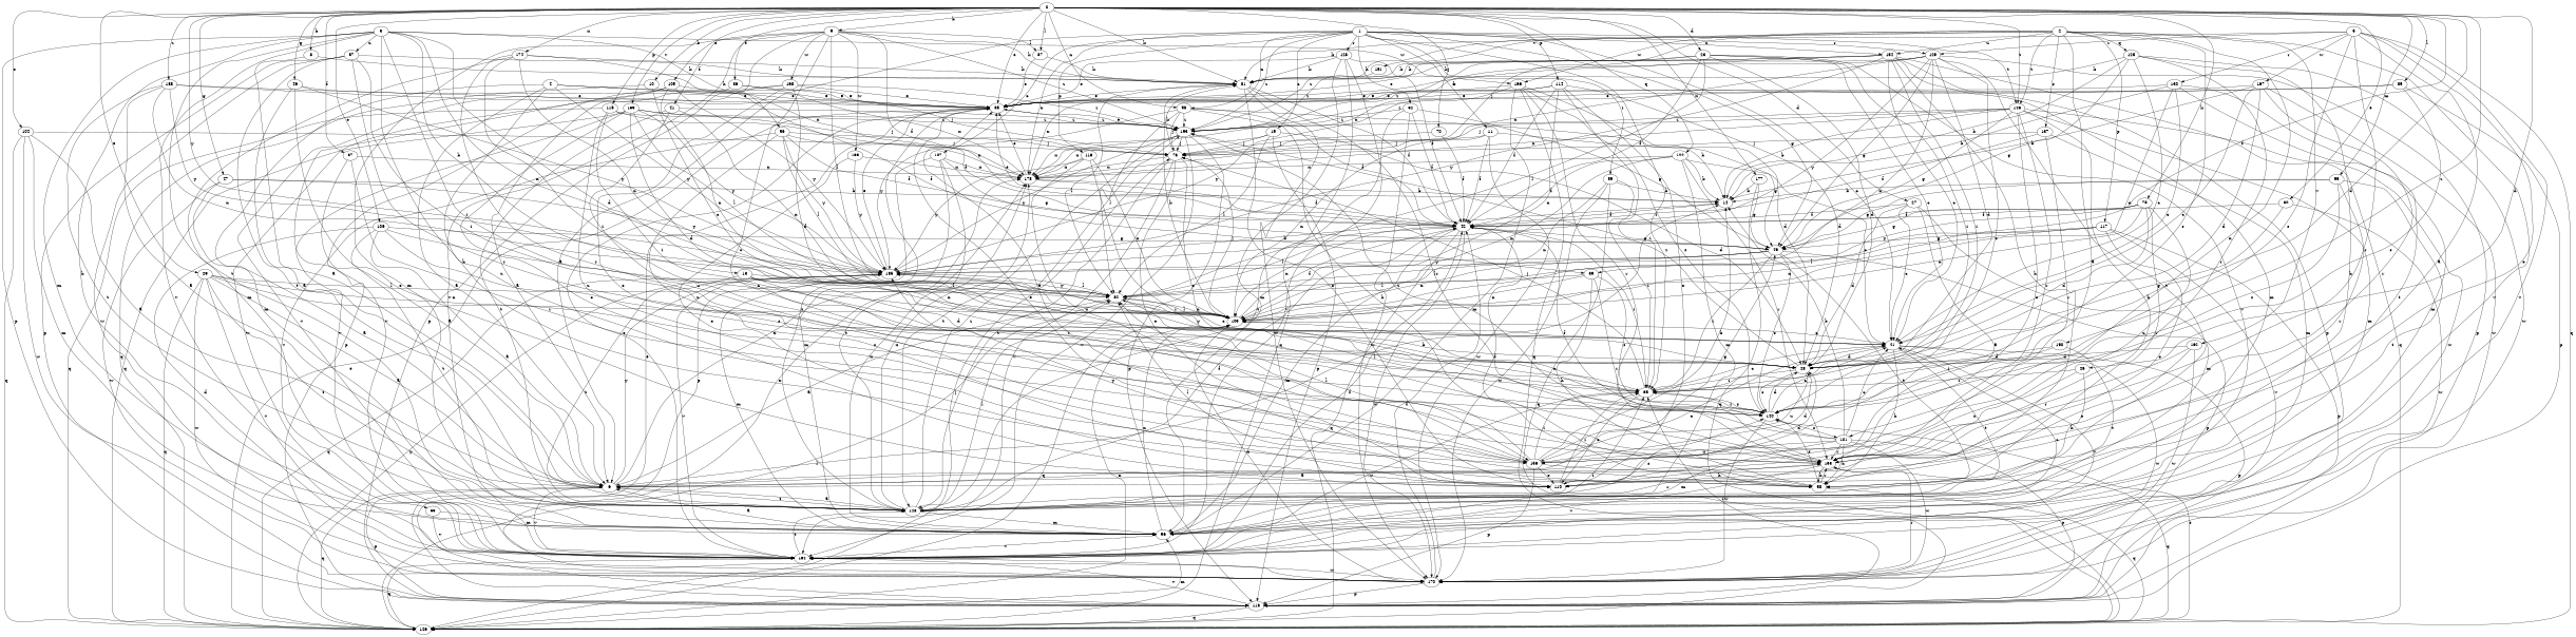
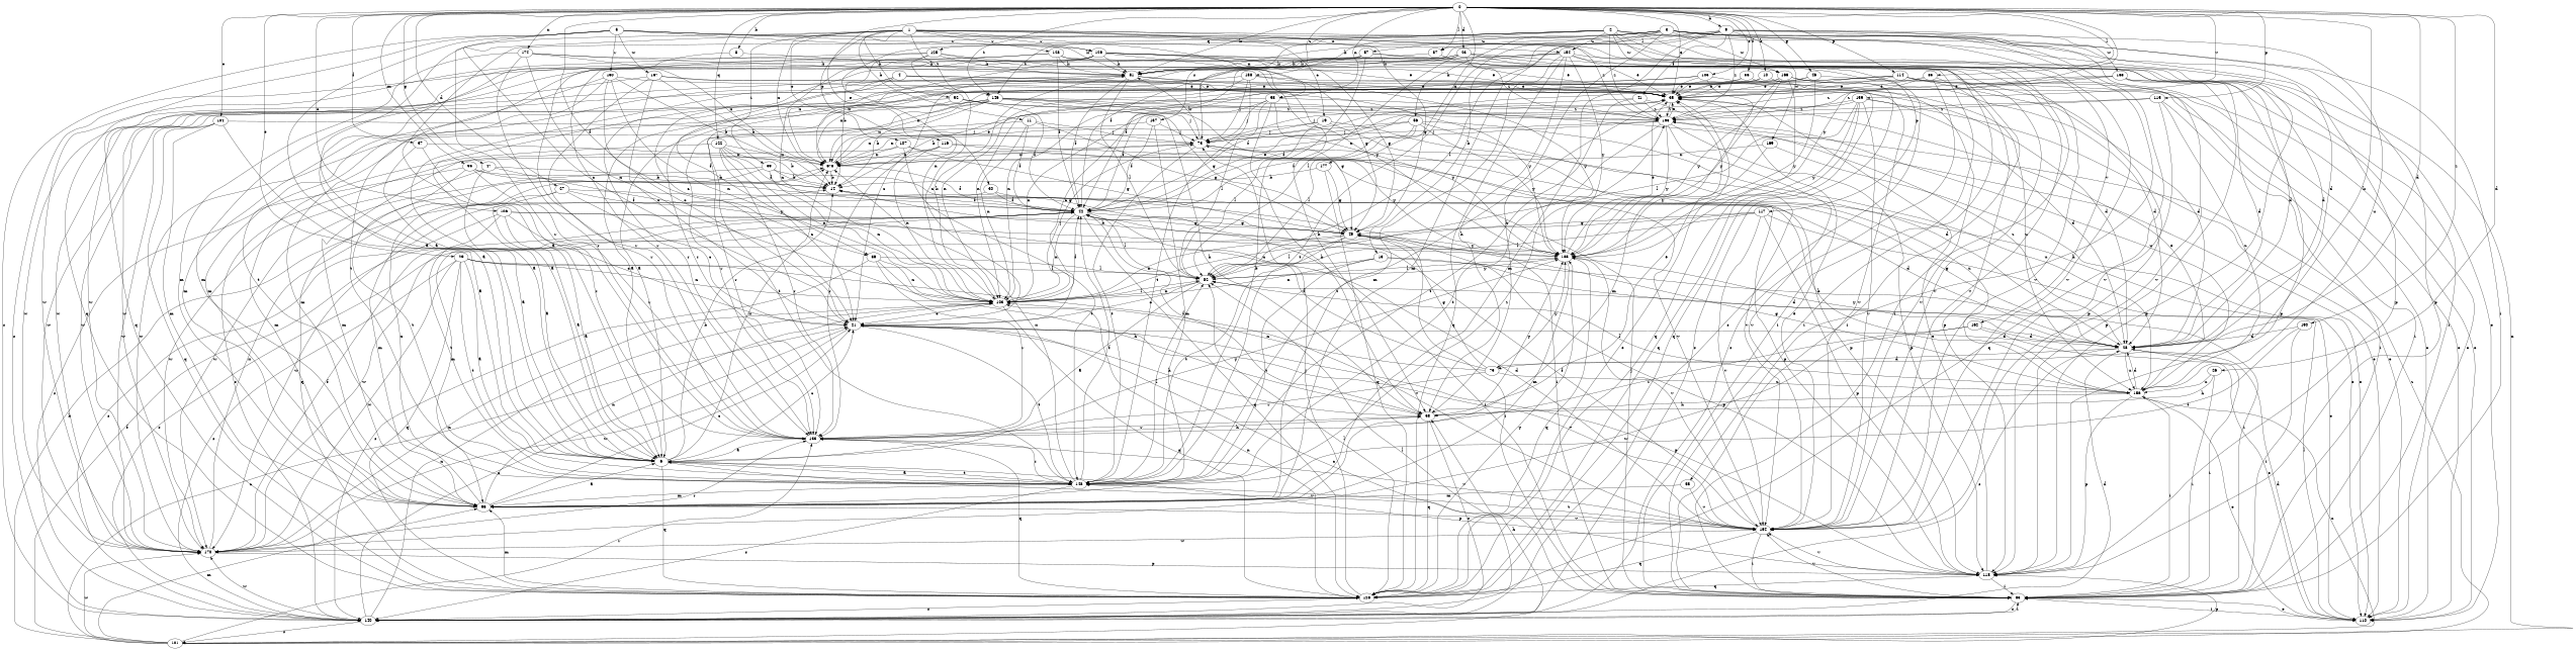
  strict digraph {
    0
    8
    9
    10
    23
    26
    27
    28
    29
    30
    35
    36
    37
    39
    46
    47
-   70
    75
    81
    85
    87
    95
    98
    104
    105
    106
    114
    115
    122
    146
    159
    174
    177
    185
    188
    190
    5
    6
    129
    140
    164
    110
    126
    130
    133
    167
    193
    96
    118
    156
    41
    42
    n53 [label=82]
    168
    169
    21
    65
    58
    103
    148
    170
-   178
+   178 [label=678]
    14
    73
    49
    1
    11
    19
    52
    59
    107
    116
    128
    154
    2
    101
    117
    125
    137
-   161
    162
    166
    3
    13
    55
    56
    57
    4
    0 -> 8 [label=b]
    0 -> 9 [label=b]
    0 -> 10 [label=b]
    0 -> 23 [label=d]
    0 -> 26 [label=d]
    0 -> 27 [label=d]
    0 -> 28 [label=d]
    0 -> 29 [label=e]
    0 -> 30 [label=e]
    0 -> 35 [label=e]
    0 -> 36 [label=f]
    0 -> 37 [label=f]
    0 -> 39 [label=f]
    0 -> 46 [label=g]
    0 -> 47 [label=g]
-   0 -> 70 [label=j]
    0 -> 75 [label=k]
    0 -> 81 [label=k]
    0 -> 85 [label=l]
    0 -> 87 [label=l]
    0 -> 95 [label=m]
    0 -> 98 [label=n]
    0 -> 104 [label=o]
    0 -> 105 [label=o]
    0 -> 106 [label=o]
    0 -> 114 [label=p]
    0 -> 115 [label=p]
    0 -> 122 [label=q]
    0 -> 146 [label=t]
    0 -> 159 [label=v]
    0 -> 174 [label=x]
    0 -> 177 [label=x]
    0 -> 185 [label=y]
    0 -> 188 [label=z]
    0 -> 190 [label=z]
    8 -> 81 [label=k]
    8 -> 6 [label=a]
    9 -> 81 [label=k]
    9 -> 87 [label=l]
    9 -> 164 [label=v]
    9 -> 193 [label=z]
    9 -> 96 [label=m]
    9 -> 118 [label=p]
    9 -> 156 [label=u]
    9 -> 41 [label=f]
    9 -> 42 [label=f]
    9 -> n53 [label=l]
    9 -> 168 [label=w]
    9 -> 169 [label=w]
    10 -> 35 [label=e]
    10 -> 126 [label=q]
    10 -> 21 [label=c]
    23 -> 28 [label=d]
    23 -> 81 [label=k]
    23 -> 164 [label=v]
    23 -> 193 [label=z]
    23 -> 42 [label=f]
    23 -> n53 [label=l]
    23 -> 21 [label=c]
    23 -> 65 [label=i]
    26 -> 156 [label=u]
    26 -> 65 [label=i]
    26 -> 58 [label=h]
    27 -> 28 [label=d]
    27 -> 6 [label=a]
    27 -> 96 [label=m]
    27 -> 42 [label=f]
    27 -> 21 [label=c]
    28 -> 185 [label=y]
    28 -> 140 [label=s]
    28 -> 193 [label=z]
    28 -> 156 [label=u]
    28 -> 65 [label=i]
    29 -> 6 [label=a]
    29 -> 140 [label=s]
    29 -> 164 [label=v]
    29 -> 126 [label=q]
    29 -> n53 [label=l]
    29 -> 103 [label=n]
    29 -> 148 [label=t]
    29 -> 170 [label=w]
    30 -> 28 [label=g]
    30 -> 42 [label=f]
    30 -> 170 [label=w]
    35 -> 193 [label=z]
    35 -> 148 [label=t]
    36 -> 35 [label=e]
    36 -> 164 [label=v]
    36 -> 178 [label=x]
    37 -> 6 [label=a]
    37 -> 133 [label=r]
    37 -> 178 [label=x]
    39 -> 140 [label=s]
    39 -> 133 [label=r]
    39 -> n53 [label=l]
    39 -> 58 [label=h]
    39 -> 103 [label=n]
    46 -> 35 [label=e]
    46 -> 185 [label=y]
    46 -> 6 [label=a]
    46 -> 110 [label=o]
    47 -> 185 [label=y]
    47 -> 6 [label=a]
    47 -> 170 [label=w]
    47 -> 14 [label=b]
-   70 -> 42 [label=f]
-   70 -> 73 [label=j]
-   75 -> 28 [label=d]
+   28 -> 75 [label=d]
    75 -> 185 [label=y]
    75 -> 133 [label=r]
    75 -> 156 [label=u]
    75 -> 42 [label=f]
    75 -> 103 [label=n]
    75 -> 49 [label=g]
    81 -> 35 [label=e]
    81 -> 110 [label=o]
    81 -> 133 [label=r]
    81 -> 42 [label=f]
    81 -> n53 [label=l]
    81 -> 170 [label=w]
    85 -> 35 [label=e]
    85 -> 140 [label=s]
    85 -> 193 [label=z]
    85 -> 118 [label=p]
    87 -> 35 [label=e]
    87 -> 81 [label=k]
    95 -> 140 [label=s]
    95 -> 133 [label=r]
    95 -> 148 [label=t]
    95 -> 14 [label=b]
    95 -> 49 [label=g]
    98 -> 185 [label=y]
    98 -> 193 [label=z]
    98 -> 42 [label=f]
    98 -> n53 [label=l]
    98 -> 58 [label=h]
    98 -> 14 [label=b]
    98 -> 73 [label=j]
    104 -> 6 [label=a]
    104 -> 126 [label=q]
    104 -> 96 [label=m]
    104 -> 170 [label=w]
    104 -> 73 [label=j]
    105 -> 35 [label=e]
    105 -> 185 [label=y]
    105 -> 164 [label=v]
    105 -> 103 [label=n]
    105 -> 170 [label=w]
    106 -> 6 [label=a]
    106 -> 140 [label=s]
    106 -> 164 [label=d]
    106 -> 21 [label=c]
    106 -> 148 [label=t]
    106 -> 49 [label=g]
    114 -> 28 [label=d]
    114 -> 35 [label=e]
    114 -> 110 [label=o]
    114 -> 42 [label=f]
    114 -> 65 [label=i]
    114 -> 103 [label=n]
    114 -> 178 [label=x]
    115 -> 126 [label=q]
    115 -> 193 [label=z]
    115 -> 156 [label=u]
    115 -> 42 [label=f]
    115 -> 65 [label=i]
    122 -> 133 [label=r]
    122 -> 96 [label=m]
    122 -> 42 [label=f]
    122 -> 21 [label=c]
    122 -> 103 [label=n]
    122 -> 178 [label=x]
    122 -> 14 [label=b]
    146 -> 110 [label=o]
    146 -> 133 [label=r]
    146 -> 193 [label=z]
    146 -> 96 [label=m]
    146 -> 58 [label=h]
    146 -> 170 [label=w]
    146 -> 178 [label=x]
    146 -> 14 [label=b]
    146 -> 73 [label=j]
    146 -> 49 [label=g]
    159 -> 28 [label=d]
    159 -> 185 [label=y]
    159 -> 164 [label=v]
    159 -> 110 [label=o]
    159 -> 126 [label=q]
    159 -> 193 [label=z]
    159 -> n53 [label=l]
    159 -> 73 [label=j]
    174 -> 81 [label=k]
    174 -> 133 [label=r]
    174 -> 96 [label=m]
    174 -> 65 [label=i]
    174 -> 103 [label=n]
    174 -> 178 [label=x]
    177 -> 126 [label=q]
    177 -> 14 [label=b]
    177 -> 49 [label=g]
    185 -> 35 [label=e]
    185 -> 164 [label=v]
    185 -> 126 [label=q]
    185 -> 96 [label=m]
    185 -> n53 [label=l]
    185 -> 14 [label=b]
    188 -> 35 [label=e]
    188 -> 185 [label=y]
    188 -> 6 [label=a]
    188 -> 103 [label=n]
    188 -> 148 [label=t]
    188 -> 73 [label=j]
    190 -> 28 [label=d]
    190 -> 65 [label=i]
    190 -> 148 [label=t]
    5 -> 81 [label=k]
    5 -> 6 [label=a]
    5 -> 129 [label=r]
    5 -> 140 [label=s]
    5 -> 164 [label=v]
    5 -> 110 [label=o]
    5 -> 126 [label=q]
    5 -> 130 [label=r]
    5 -> 133 [label=r]
    5 -> 167 [label=w]
    6 -> 185 [label=y]
    6 -> 164 [label=v]
    6 -> 126 [label=q]
    6 -> 118 [label=p]
    6 -> 21 [label=c]
    6 -> 148 [label=t]
    6 -> 178 [label=x]
    6 -> 14 [label=b]
    129 -> 28 [label=d]
    129 -> 35 [label=e]
    129 -> 81 [label=k]
    129 -> 185 [label=y]
    129 -> 140 [label=s]
    129 -> 118 [label=p]
    129 -> 103 [label=n]
    129 -> 148 [label=t]
    129 -> 178 [label=x]
    129 -> 49 [label=g]
    140 -> 28 [label=d]
    140 -> n53 [label=l]
    140 -> 21 [label=c]
    140 -> 65 [label=i]
    140 -> 103 [label=n]
    140 -> 170 [label=w]
    140 -> 101 [label=s]
    164 -> 35 [label=e]
    164 -> 126 [label=q]
    164 -> 42 [label=f]
    164 -> 65 [label=i]
    164 -> 148 [label=t]
    164 -> 170 [label=w]
    110 -> 28 [label=d]
    110 -> n53 [label=l]
    110 -> 65 [label=i]
    126 -> 35 [label=e]
    126 -> 185 [label=y]
    126 -> 140 [label=s]
    126 -> 96 [label=m]
    126 -> n53 [label=l]
    126 -> 103 [label=n]
    126 -> 73 [label=j]
    130 -> 35 [label=e]
    130 -> 96 [label=m]
    130 -> 21 [label=c]
    130 -> 103 [label=n]
    130 -> 148 [label=t]
    130 -> 14 [label=b]
    133 -> 6 [label=a]
    133 -> 164 [label=v]
    133 -> 126 [label=q]
    133 -> 58 [label=h]
    167 -> 28 [label=d]
    167 -> 35 [label=e]
    167 -> 133 [label=r]
    167 -> 21 [label=c]
    167 -> 170 [label=w]
    167 -> 14 [label=b]
    193 -> 35 [label=e]
    193 -> 185 [label=y]
    193 -> 164 [label=v]
    193 -> 118 [label=p]
    193 -> 148 [label=t]
    193 -> 178 [label=x]
    193 -> 73 [label=j]
    96 -> 6 [label=a]
    96 -> 164 [label=v]
    96 -> 21 [label=c]
    96 -> 103 [label=n]
    96 -> 178 [label=x]
    118 -> 35 [label=e]
    118 -> 164 [label=v]
    118 -> 126 [label=q]
    118 -> 65 [label=i]
    156 -> 28 [label=d]
    156 -> 35 [label=e]
    156 -> 110 [label=o]
    156 -> 118 [label=p]
    156 -> n53 [label=l]
    156 -> 65 [label=i]
    156 -> 58 [label=h]
    156 -> 14 [label=b]
    156 -> 49 [label=g]
    41 -> 193 [label=z]
    41 -> 156 [label=u]
    41 -> 103 [label=n]
    41 -> 148 [label=t]
    42 -> 35 [label=e]
    42 -> 126 [label=q]
    42 -> 96 [label=m]
    42 -> n53 [label=l]
    42 -> 65 [label=i]
    42 -> 103 [label=n]
    42 -> 170 [label=w]
    42 -> 49 [label=g]
    n53 -> 185 [label=y]
    n53 -> 6 [label=a]
    n53 -> 21 [label=c]
    n53 -> 103 [label=n]
    168 -> 28 [label=d]
    168 -> 35 [label=e]
    168 -> 6 [label=a]
    168 -> 110 [label=o]
    168 -> 193 [label=z]
    168 -> 118 [label=p]
    169 -> 185 [label=y]
    169 -> 110 [label=o]
    169 -> 178 [label=x]
    21 -> 28 [label=d]
    21 -> 164 [label=v]
    21 -> 118 [label=p]
    21 -> 58 [label=h]
    21 -> 148 [label=t]
    21 -> 170 [label=w]
    65 -> 140 [label=s]
    65 -> 164 [label=v]
    65 -> 110 [label=o]
    65 -> 21 [label=c]
    65 -> 73 [label=j]
    58 -> 35 [label=e]
    58 -> 185 [label=y]
    58 -> 140 [label=s]
    58 -> 126 [label=q]
    58 -> 133 [label=r]
    58 -> 42 [label=f]
    103 -> 81 [label=k]
    103 -> 126 [label=q]
    103 -> 42 [label=f]
    103 -> n53 [label=l]
    103 -> 21 [label=c]
    103 -> 73 [label=j]
    148 -> 6 [label=a]
    148 -> 140 [label=s]
    148 -> 133 [label=r]
    148 -> 193 [label=z]
    148 -> 96 [label=m]
    148 -> 42 [label=f]
    148 -> n53 [label=l]
    148 -> 178 [label=x]
    170 -> 133 [label=r]
    170 -> 118 [label=p]
    170 -> 42 [label=f]
    170 -> 103 [label=n]
    170 -> 178 [label=x]
    178 -> 35 [label=e]
    178 -> 42 [label=f]
    178 -> 14 [label=b]
    14 -> 42 [label=f]
    73 -> 81 [label=k]
    73 -> 140 [label=s]
    73 -> 164 [label=v]
    73 -> 110 [label=o]
    73 -> 148 [label=t]
    73 -> 178 [label=x]
    49 -> 185 [label=y]
    49 -> 140 [label=s]
    49 -> 118 [label=p]
    49 -> n53 [label=l]
    49 -> 65 [label=i]
    49 -> 103 [label=n]
    49 -> 148 [label=t]
    1 -> 98 [label=n]
    1 -> 146 [label=t]
    1 -> 6 [label=a]
    1 -> 129 [label=r]
    1 -> 193 [label=z]
    1 -> 21 [label=c]
    1 -> 65 [label=i]
    1 -> 178 [label=x]
    1 -> 49 [label=g]
    1 -> 11 [label=b]
    1 -> 19 [label=c]
    1 -> 52 [label=h]
    1 -> 59 [label=i]
    1 -> 107 [label=o]
    1 -> 116 [label=p]
    1 -> 128 [label=r]
    1 -> 154 [label=u]
    11 -> 42 [label=f]
    11 -> 103 [label=n]
    11 -> 170 [label=w]
    11 -> 73 [label=j]
    11 -> 49 [label=g]
    19 -> 28 [label=d]
    19 -> 118 [label=p]
    19 -> n53 [label=l]
    19 -> 178 [label=x]
    19 -> 73 [label=j]
    52 -> 193 [label=z]
    52 -> 42 [label=f]
    52 -> 148 [label=t]
    52 -> 170 [label=w]
    52 -> 49 [label=g]
    59 -> 126 [label=q]
    59 -> 65 [label=i]
    59 -> 103 [label=n]
    59 -> 170 [label=w]
    59 -> 14 [label=b]
    107 -> 96 [label=m]
    107 -> 118 [label=p]
    107 -> 148 [label=t]
    107 -> 178 [label=x]
    107 -> 49 [label=g]
    116 -> 185 [label=y]
    116 -> 133 [label=r]
    116 -> 156 [label=u]
    116 -> 103 [label=n]
    116 -> 178 [label=x]
    128 -> 35 [label=e]
    128 -> 81 [label=k]
    128 -> 164 [label=v]
    128 -> 126 [label=q]
    128 -> 96 [label=m]
    128 -> 42 [label=f]
    154 -> 35 [label=e]
    154 -> 81 [label=k]
    154 -> 185 [label=y]
    154 -> 126 [label=q]
    154 -> 96 [label=m]
    154 -> 118 [label=p]
    154 -> 21 [label=c]
    154 -> 65 [label=i]
    154 -> 58 [label=h]
    154 -> 178 [label=x]
    2 -> 146 [label=t]
    2 -> 6 [label=a]
    2 -> 140 [label=s]
    2 -> 164 [label=v]
    2 -> 193 [label=z]
    2 -> 73 [label=j]
    2 -> 154 [label=u]
    2 -> 101 [label=n]
    2 -> 117 [label=p]
    2 -> 125 [label=q]
    2 -> 137 [label=s]
-   2 -> 161 [label=v]
    2 -> 162 [label=v]
    2 -> 166 [label=w]
    101 -> 133 [label=r]
    101 -> 193 [label=z]
    101 -> 96 [label=m]
    101 -> 118 [label=p]
    101 -> 156 [label=u]
    101 -> 42 [label=f]
    101 -> 21 [label=c]
    101 -> 58 [label=h]
    101 -> 170 [label=w]
    101 -> 14 [label=b]
    117 -> 164 [label=v]
    117 -> 110 [label=o]
    117 -> 118 [label=p]
    117 -> n53 [label=l]
    117 -> 103 [label=n]
    117 -> 49 [label=g]
    125 -> 81 [label=k]
    125 -> 133 [label=r]
    125 -> 21 [label=c]
    125 -> 58 [label=h]
    125 -> 170 [label=w]
    125 -> 14 [label=b]
    125 -> 49 [label=g]
    137 -> 133 [label=r]
    137 -> 96 [label=m]
    137 -> 42 [label=f]
    137 -> 73 [label=j]
-   161 -> 193 [label=z]
    162 -> 28 [label=d]
    162 -> 110 [label=o]
    162 -> 133 [label=r]
    162 -> 170 [label=w]
    166 -> 28 [label=d]
    166 -> 35 [label=e]
    166 -> 185 [label=y]
    166 -> 140 [label=s]
    166 -> 126 [label=q]
    166 -> 133 [label=r]
    166 -> 96 [label=m]
    3 -> 28 [label=d]
    3 -> 164 [label=v]
    3 -> 96 [label=m]
    3 -> 118 [label=p]
    3 -> 65 [label=i]
    3 -> 58 [label=h]
    3 -> 103 [label=n]
    3 -> 148 [label=t]
    3 -> 166 [label=w]
    3 -> 13 [label=b]
    3 -> 55 [label=h]
    3 -> 56 [label=h]
    3 -> 57 [label=u]
    13 -> 28 [label=d]
    13 -> n53 [label=l]
    13 -> 65 [label=i]
    13 -> 103 [label=n]
    13 -> 148 [label=t]
    55 -> 164 [label=v]
    55 -> 96 [label=m]
    56 -> 185 [label=y]
    56 -> 164 [label=v]
    56 -> 156 [label=u]
    56 -> 42 [label=f]
    56 -> n53 [label=l]
    56 -> 178 [label=x]
    56 -> 73 [label=j]
    57 -> 81 [label=k]
    57 -> 133 [label=r]
    57 -> 118 [label=p]
    57 -> 65 [label=i]
    57 -> 148 [label=t]
    57 -> 170 [label=w]
    4 -> 35 [label=e]
    4 -> 39 [label=f]
    4 -> 185 [label=y]
    4 -> 6 [label=a]
    4 -> 96 [label=m]
    4 -> 156 [label=u]
  }
